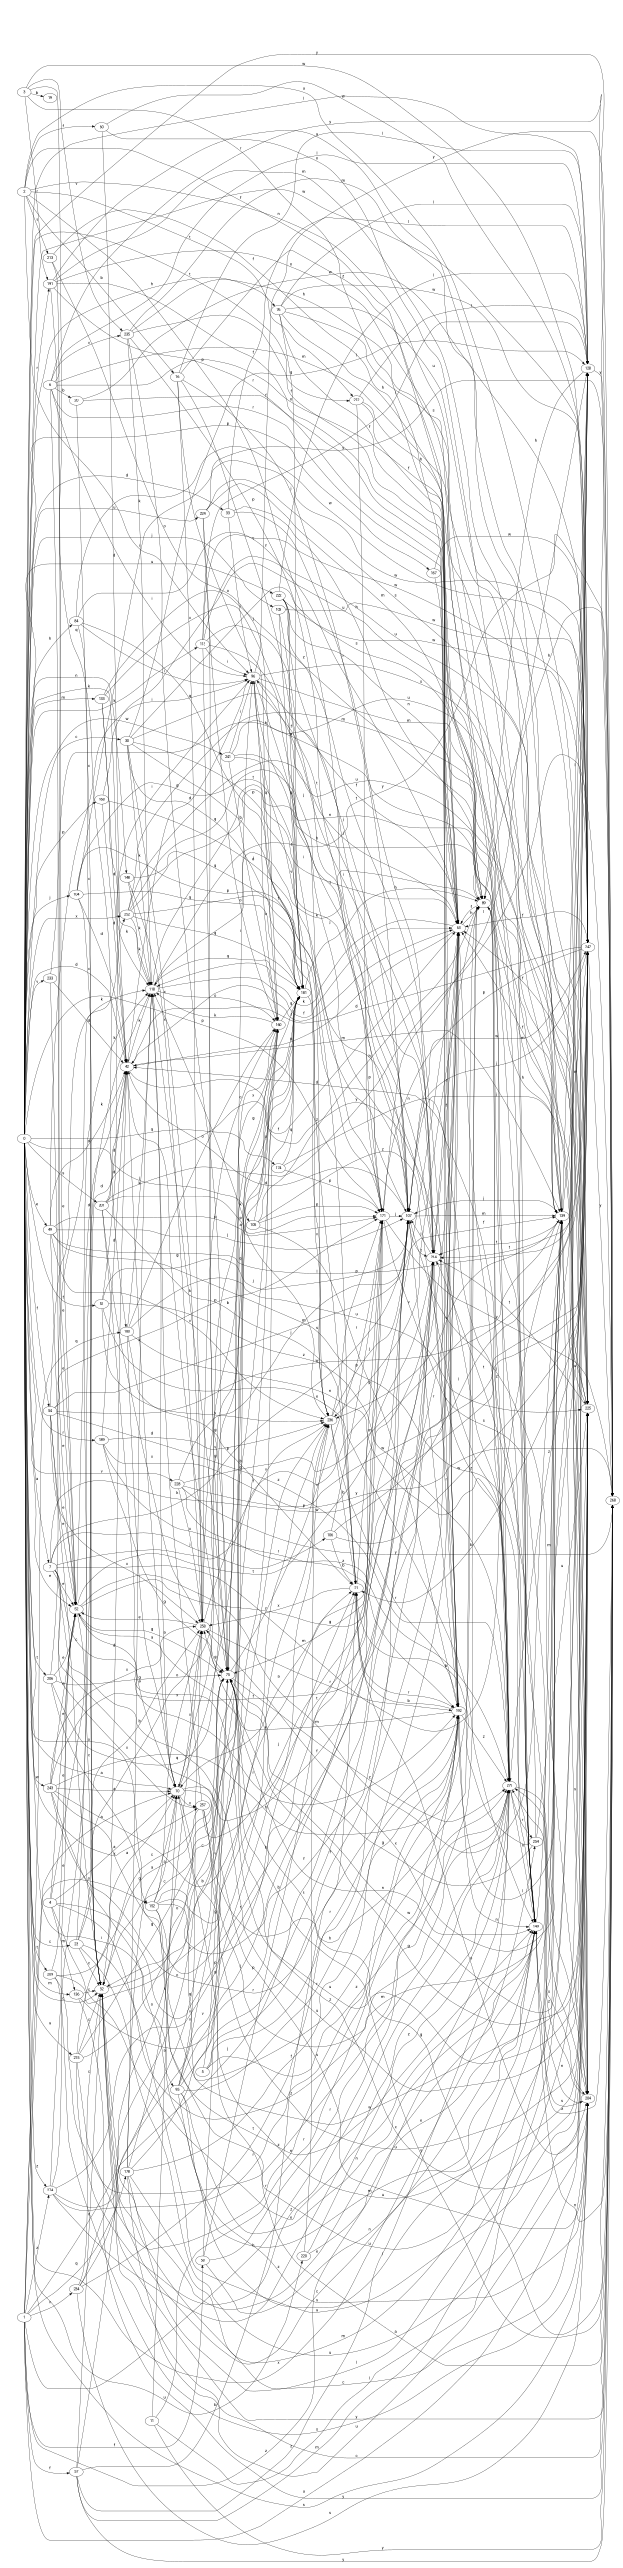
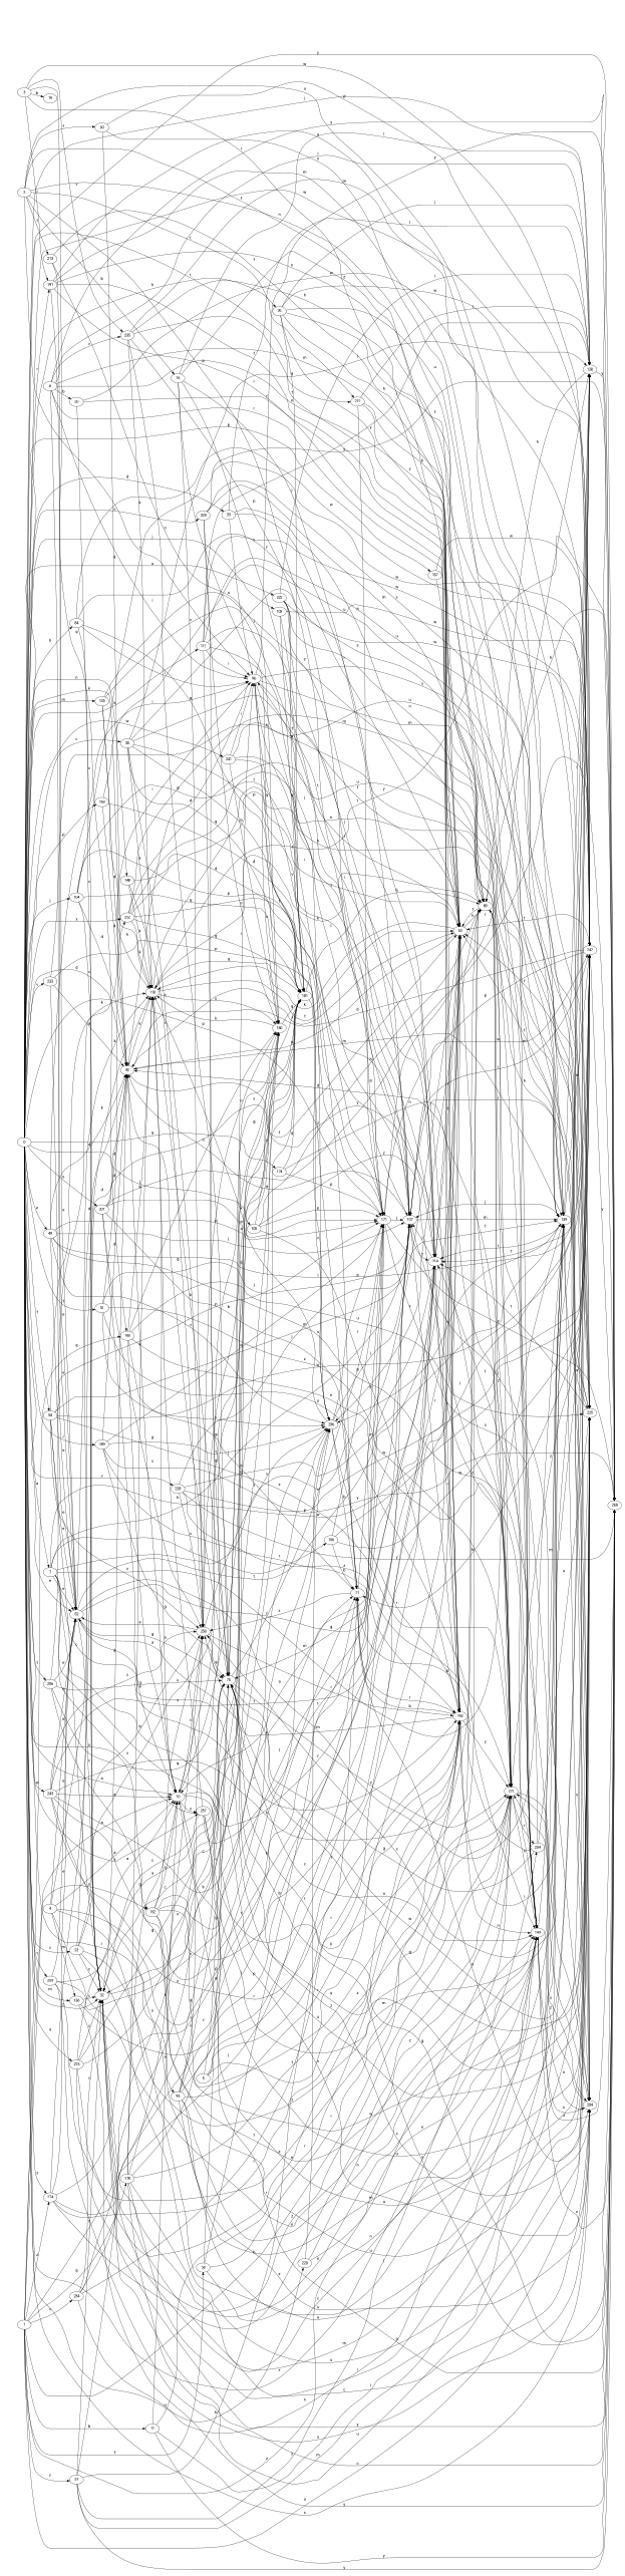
  strict digraph {
    fontname=Roboto
    rankdir=LR
    node [fontname=Roboto]
    edge [fontname=Roboto]
    0
    7
    10
    23
    30
    32
    33
    42
    49
    52
    53
    54
    76
    84
    95
    103
    104
    105
    113
    118
    128
    133
    136
    148
    152
    n26 [label=167]
    168
    171
    174
    189
    191
    201
    204
    206
    209
    212
    215
    220
    222
    224
    228
    233
    241
    243
    247
    252
    254
    257
    268
    274
    225
    63
    192
    139
    106
    107
    n57 [label=89]
    181
    258
    160
    279
    21
    149
    236
    96
    75
    214
    1
    11
    57
    58
    178
    180
    234
    2
    16
    60
    213
    3
    19
    235
    4
    5
    6
    20
    0 -> 7 [label=a]
    0 -> 10 [label=a]
    0 -> 23 [label=c]
    0 -> 30 [label=c]
    0 -> 32 [label=c]
    0 -> 33 [label=d]
    0 -> 42 [label=d]
    0 -> 49 [label=e]
    0 -> 52 [label=e]
    0 -> 53 [label=f]
    0 -> 54 [label=f]
    0 -> 76 [label=h]
    0 -> 84 [label=h]
    0 -> 95 [label=i]
    0 -> 103 [label=j]
    0 -> 104 [label=j]
    0 -> 105 [label=j]
    0 -> 113 [label=k]
    0 -> 118 [label=k]
    0 -> 128 [label=l]
    0 -> 133 [label=m]
    0 -> 136 [label=m]
    0 -> 148 [label=n]
    0 -> 152 [label=o]
    0 -> n26 [label=p]
    0 -> 168 [label=p]
    0 -> 171 [label=p]
    0 -> 174 [label=q]
    0 -> 189 [label=r]
    0 -> 191 [label=r]
    0 -> 201 [label=s]
    0 -> 204 [label=s]
    0 -> 206 [label=t]
    0 -> 209 [label=t]
    0 -> 212 [label=t]
    0 -> 215 [label=u]
    0 -> 220 [label=u]
    0 -> 222 [label=u]
    0 -> 224 [label=u]
    0 -> 228 [label=v]
    0 -> 233 [label=v]
    0 -> 241 [label=w]
    0 -> 243 [label=w]
    0 -> 247 [label=w]
    0 -> 252 [label=x]
    0 -> 254 [label=x]
    0 -> 257 [label=x]
    0 -> 268 [label=y]
    0 -> 274 [label=z]
    7 -> 52 [label=e]
    7 -> 204 [label=s]
    7 -> 247 [label=w]
    7 -> 257 [label=x]
    7 -> 225 [label=u]
    7 -> 63 [label=f]
    7 -> 192 [label=r]
    7 -> 139 [label=m]
    7 -> 106 [label=j]
-   7 -> 107 [label=p]
+   7 -> 107 [label=j]
    10 -> 42 [label=d]
    10 -> 257 [label=x]
    10 -> 225 [label=u]
    10 -> 63 [label=f]
    10 -> n57 [label=h]
    10 -> 181 [label=q]
    10 -> 258 [label=x]
    23 -> 32 [label=c]
    23 -> 42 [label=d]
    23 -> 225 [label=u]
    23 -> 258 [label=b]
    23 -> 160 [label=o]
    23 -> 279 [label=z]
    30 -> 118 [label=k]
    30 -> 128 [label=l]
    30 -> 171 [label=p]
    30 -> 204 [label=s]
    30 -> 63 [label=f]
    30 -> 181 [label=q]
    30 -> 258 [label=x]
    30 -> 21 [label=b]
    32 -> 42 [label=d]
    32 -> 268 [label=y]
    32 -> 149 [label=n]
    32 -> 236 [label=v]
    33 -> 128 [label=l]
    33 -> 192 [label=r]
    33 -> n57 [label=h]
    33 -> 96 [label=i]
    42 -> 118 [label=k]
    42 -> 63 [label=f]
    42 -> 139 [label=m]
    42 -> 279 [label=z]
    42 -> 75 [label=g]
    49 -> 42 [label=d]
    49 -> 52 [label=e]
    49 -> 128 [label=l]
    49 -> 171 [label=p]
    49 -> 204 [label=s]
    49 -> 107 [label=j]
    49 -> 236 [label=v]
    49 -> 96 [label=i]
    52 -> 32 [label=c]
    52 -> 118 [label=k]
    52 -> 225 [label=u]
    52 -> 63 [label=f]
    52 -> 139 [label=m]
    52 -> 75 [label=g]
    52 -> 214 [label=t]
    53 -> 252 [label=d]
    53 -> 107 [label=j]
    53 -> 279 [label=z]
    53 -> 149 [label=n]
    53 -> 236 [label=v]
    54 -> 32 [label=c]
    54 -> 52 [label=e]
    54 -> 118 [label=k]
    54 -> 171 [label=p]
    54 -> 247 [label=w]
    54 -> 139 [label=m]
    54 -> 258 [label=x]
    54 -> 279 [label=z]
    76 -> 128 [label=l]
    76 -> 204 [label=s]
    76 -> 247 [label=w]
    76 -> 225 [label=u]
    76 -> 63 [label=f]
    76 -> n57 [label=h]
    76 -> 181 [label=q]
    84 -> 32 [label=c]
    84 -> 247 [label=w]
    84 -> 63 [label=f]
    84 -> 181 [label=q]
    84 -> 96 [label=i]
    95 -> 128 [label=l]
    95 -> 192 [label=r]
    95 -> 139 [label=m]
    95 -> 181 [label=q]
    95 -> 258 [label=x]
    95 -> 21 [label=b]
    95 -> 149 [label=n]
    95 -> 214 [label=t]
    103 -> 247 [label=w]
    103 -> 107 [label=j]
    103 -> 181 [label=q]
    104 -> 32 [label=c]
    104 -> 42 [label=d]
    104 -> 171 [label=p]
    104 -> 268 [label=y]
    104 -> 181 [label=q]
    104 -> 214 [label=t]
    105 -> 171 [label=p]
    105 -> 192 [label=r]
    105 -> n57 [label=h]
    105 -> 160 [label=o]
    105 -> 279 [label=z]
    113 -> 128 [label=l]
    113 -> 247 [label=w]
    113 -> 225 [label=u]
    113 -> 107 [label=j]
    113 -> 96 [label=i]
    113 -> 75 [label=g]
    113 -> 214 [label=t]
    118 -> 10 [label=a]
    118 -> 268 [label=y]
    118 -> 63 [label=f]
    118 -> n57 [label=h]
    118 -> 181 [label=q]
    118 -> 160 [label=o]
    128 -> 268 [label=y]
    128 -> n57 [label=h]
    133 -> 42 [label=d]
    133 -> 118 [label=k]
    133 -> 107 [label=j]
    133 -> 279 [label=z]
    136 -> 32 [label=c]
    136 -> 268 [label=y]
    136 -> 107 [label=j]
    148 -> 118 [label=k]
    148 -> 181 [label=q]
    148 -> 258 [label=x]
    152 -> 10 [label=a]
    152 -> 247 [label=w]
    152 -> 225 [label=u]
    152 -> 63 [label=f]
    152 -> 107 [label=j]
    152 -> 258 [label=x]
    152 -> 279 [label=z]
    n26 -> 247 [label=w]
    n26 -> 192 [label=r]
    168 -> 42 [label=d]
    168 -> 225 [label=u]
    168 -> 107 [label=j]
    171 -> 10 [label=a]
    171 -> 128 [label=l]
    171 -> 204 [label=s]
    171 -> 268 [label=y]
    171 -> 107 [label=j]
    174 -> 171 [label=p]
    174 -> 181 [label=q]
    174 -> 149 [label=n]
    189 -> 42 [label=d]
+   189 -> 171 [label=p]
    189 -> 268 [label=y]
    189 -> 192 [label=r]
    189 -> 236 [label=v]
    189 -> 75 [label=g]
    191 -> 52 [label=e]
    191 -> 225 [label=u]
    191 -> 63 [label=f]
    191 -> 192 [label=r]
    191 -> 139 [label=m]
    191 -> 149 [label=n]
    201 -> 10 [label=a]
    201 -> 42 [label=d]
    201 -> 171 [label=p]
    201 -> 268 [label=y]
    201 -> 63 [label=f]
    201 -> 258 [label=x]
    201 -> 21 [label=b]
    204 -> 32 [label=c]
    204 -> 63 [label=f]
    204 -> 107 [label=j]
    204 -> 258 [label=x]
    204 -> 279 [label=z]
    204 -> 149 [label=n]
    206 -> 52 [label=e]
    206 -> 181 [label=q]
    206 -> 149 [label=n]
    206 -> 96 [label=i]
    206 -> 75 [label=g]
    209 -> 52 [label=e]
    209 -> 204 [label=s]
    209 -> 279 [label=z]
    209 -> 236 [label=v]
    209 -> 75 [label=g]
    212 -> 128 [label=l]
    212 -> 171 [label=p]
    212 -> 63 [label=f]
    212 -> n57 [label=h]
    215 -> 10 [label=a]
    215 -> 32 [label=c]
    215 -> 192 [label=r]
    215 -> 160 [label=o]
    215 -> 279 [label=z]
    215 -> 75 [label=g]
    220 -> 279 [label=z]
    220 -> 149 [label=n]
    220 -> 236 [label=v]
    222 -> 128 [label=l]
    222 -> 247 [label=w]
    222 -> 107 [label=j]
    222 -> 181 [label=q]
    222 -> 149 [label=n]
    222 -> 214 [label=t]
    224 -> 204 [label=s]
    224 -> 247 [label=w]
    224 -> 139 [label=m]
    224 -> 160 [label=o]
    224 -> 75 [label=g]
    228 -> 247 [label=w]
    228 -> 268 [label=y]
    228 -> 139 [label=m]
    228 -> 107 [label=j]
    228 -> 258 [label=x]
    228 -> 279 [label=z]
    233 -> 42 [label=d]
    233 -> 52 [label=e]
+   233 -> 171 [label=p]
    233 -> n57 [label=h]
    241 -> 225 [label=u]
    241 -> 181 [label=q]
    241 -> 160 [label=o]
    241 -> 96 [label=i]
    241 -> 214 [label=t]
    243 -> 10 [label=a]
    243 -> 52 [label=e]
    243 -> 204 [label=s]
    243 -> 63 [label=f]
    243 -> 192 [label=r]
    243 -> n57 [label=h]
    243 -> 258 [label=x]
    243 -> 21 [label=b]
    243 -> 214 [label=t]
    247 -> 42 [label=d]
    247 -> 171 [label=p]
    247 -> 268 [label=y]
    247 -> 63 [label=f]
    247 -> 107 [label=j]
    247 -> 258 [label=x]
    247 -> 279 [label=z]
    247 -> 21 [label=b]
    247 -> 214 [label=t]
    252 -> 118 [label=k]
    252 -> 225 [label=u]
    252 -> 63 [label=f]
    252 -> 139 [label=m]
    252 -> 181 [label=q]
    252 -> 149 [label=n]
    252 -> 214 [label=t]
    254 -> 225 [label=u]
    254 -> 21 [label=b]
    254 -> 75 [label=g]
    254 -> 214 [label=t]
    257 -> 32 [label=c]
    257 -> 118 [label=k]
    257 -> 225 [label=u]
    257 -> 139 [label=m]
    257 -> 214 [label=t]
    268 -> 10 [label=a]
    268 -> 32 [label=c]
    268 -> n57 [label=h]
    268 -> 279 [label=z]
    268 -> 149 [label=n]
    268 -> 75 [label=g]
    274 -> 52 [label=e]
    274 -> 118 [label=k]
    274 -> 192 [label=r]
    274 -> 107 [label=j]
    274 -> 279 [label=z]
    274 -> 236 [label=v]
    225 -> 63 [label=f]
    225 -> 107 [label=j]
    225 -> 75 [label=g]
    225 -> 214 [label=t]
    63 -> 42 [label=d]
    63 -> 118 [label=k]
    63 -> n57 [label=h]
    63 -> 214 [label=f]
    192 -> 52 [label=e]
    192 -> 128 [label=l]
    192 -> 279 [label=z]
    192 -> 21 [label=b]
    192 -> 149 [label=n]
    139 -> 128 [label=l]
    139 -> 204 [label=s]
    139 -> 247 [label=w]
    139 -> 225 [label=u]
    139 -> 107 [label=j]
    139 -> n57 [label=h]
    139 -> 236 [label=v]
    139 -> 214 [label=t]
    106 -> 128 [label=l]
    106 -> 171 [label=p]
    106 -> 247 [label=w]
    106 -> 21 [label=b]
    107 -> 42 [label=d]
    107 -> 247 [label=w]
    107 -> 192 [label=r]
    107 -> 139 [label=m]
    107 -> 214 [label=t]
    n57 -> 118 [label=k]
    n57 -> 63 [label=f]
    n57 -> 139 [label=m]
    n57 -> 279 [label=z]
    n57 -> 236 [label=v]
    181 -> 10 [label=a]
    181 -> 32 [label=c]
    181 -> n57 [label=h]
    181 -> 258 [label=x]
    181 -> 236 [label=v]
    258 -> 52 [label=e]
    258 -> 192 [label=r]
    258 -> 160 [label=o]
    258 -> 236 [label=v]
    258 -> 75 [label=g]
    160 -> 118 [label=k]
    160 -> 181 [label=q]
    160 -> 75 [label=g]
    279 -> 42 [label=d]
    279 -> 204 [label=s]
    279 -> 254 [label=r]
    279 -> 63 [label=f]
    279 -> 149 [label=n]
    21 -> 171 [label=p]
    21 -> 204 [label=s]
    21 -> 192 [label=r]
    21 -> 258 [label=x]
    21 -> 96 [label=i]
    149 -> 32 [label=c]
    149 -> 204 [label=s]
    149 -> 139 [label=m]
    236 -> 118 [label=k]
    236 -> 171 [label=p]
    236 -> 192 [label=r]
    236 -> 107 [label=j]
    236 -> 21 [label=b]
    96 -> 42 [label=d]
    96 -> 204 [label=s]
    96 -> 268 [label=y]
    96 -> 63 [label=f]
    96 -> 139 [label=m]
    96 -> 107 [label=j]
    96 -> 160 [label=o]
    96 -> 236 [label=v]
    75 -> 32 [label=c]
    75 -> 118 [label=k]
    75 -> 171 [label=p]
    75 -> 247 [label=w]
    75 -> 268 [label=y]
    75 -> 279 [label=z]
    75 -> 149 [label=n]
    75 -> 96 [label=i]
    214 -> 63 [label=f]
    214 -> 192 [label=r]
    214 -> 107 [label=j]
    214 -> 279 [label=z]
    214 -> 96 [label=i]
    214 -> 75 [label=g]
    1 -> 10 [label=a]
    1 -> 152 [label=o]
    1 -> 274 [label=z]
    1 -> 225 [label=u]
    1 -> n57 [label=h]
    1 -> 160 [label=o]
    1 -> 279 [label=z]
+   1 -> 11 [label=b]
    1 -> 57 [label=f]
    1 -> 58 [label=f]
    1 -> 178 [label=q]
    1 -> 180 [label=q]
    1 -> 234 [label=v]
    11 -> 10 [label=a]
    11 -> 128 [label=l]
    11 -> 268 [label=y]
    11 -> 192 [label=r]
    57 -> 32 [label=c]
    57 -> 268 [label=y]
    57 -> 139 [label=m]
    57 -> 181 [label=q]
    57 -> 279 [label=z]
    57 -> 21 [label=b]
    58 -> 192 [label=r]
    58 -> 21 [label=b]
    58 -> 149 [label=n]
    58 -> 75 [label=g]
    178 -> 10 [label=a]
    178 -> 118 [label=k]
    178 -> 128 [label=l]
    178 -> 171 [label=p]
    178 -> 225 [label=u]
    178 -> 63 [label=f]
    178 -> 139 [label=m]
    178 -> 258 [label=x]
    180 -> 10 [label=a]
    180 -> 118 [label=k]
    180 -> 225 [label=u]
    180 -> 160 [label=o]
    180 -> 21 [label=b]
    180 -> 149 [label=n]
    234 -> 32 [label=c]
-   234 -> 204 [label=s]
+   234 -> 149 [label=s]
    234 -> 160 [label=o]
    234 -> 236 [label=v]
    234 -> 214 [label=t]
    2 -> 171 [label=p]
    2 -> 212 [label=t]
    2 -> 225 [label=u]
    2 -> 63 [label=f]
    2 -> 149 [label=n]
    2 -> 96 [label=i]
    2 -> 16 [label=b]
    2 -> 60 [label=f]
    2 -> 213 [label=t]
    16 -> 128 [label=l]
    16 -> 107 [label=j]
    16 -> 258 [label=x]
    16 -> 160 [label=o]
    16 -> 279 [label=z]
    16 -> 236 [label=v]
    60 -> 42 [label=d]
    60 -> 247 [label=w]
    60 -> 149 [label=n]
    213 -> 52 [label=e]
    213 -> 63 [label=f]
    213 -> 160 [label=o]
    3 -> 191 [label=r]
    3 -> 247 [label=w]
    3 -> 192 [label=r]
    3 -> 180 [label=q]
    3 -> 19 [label=b]
    3 -> 235 [label=v]
    235 -> 118 [label=k]
    235 -> 171 [label=p]
    235 -> 63 [label=f]
    235 -> 139 [label=m]
    235 -> n57 [label=h]
    235 -> 75 [label=g]
    4 -> 10 [label=a]
    4 -> 42 [label=d]
    4 -> 52 [label=e]
    4 -> 136 [label=m]
    4 -> 171 [label=p]
    4 -> 225 [label=u]
    4 -> 149 [label=n]
    5 -> 63 [label=f]
    5 -> 192 [label=r]
    5 -> 279 [label=z]
    5 -> 75 [label=g]
    6 -> 52 [label=e]
    6 -> 128 [label=l]
    6 -> 268 [label=y]
    6 -> 192 [label=r]
    6 -> 139 [label=m]
    6 -> 149 [label=n]
    6 -> 96 [label=i]
    6 -> 235 [label=v]
    6 -> 20 [label=b]
    20 -> 32 [label=c]
    20 -> 247 [label=w]
    20 -> 63 [label=f]
  }
